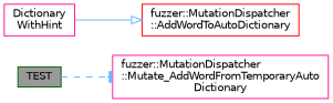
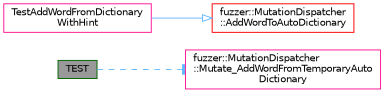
  digraph {
    rankdir=LR
    node [color=deeppink fillcolor=white fontname=Helvetica fontsize=10 shape=box style=filled]
    edge [color=steelblue1 fontname=Helvetica fontsize=10 labelfontname=Helvetica labelfontsize=10]
    n1 [color=darkgreen fillcolor=grey60 fontcolor=black height=0.2 label=TEST width=0.4]
    n2 [height=0.2 label="fuzzer::MutationDispatcher\l::Mutate_AddWordFromTemporaryAuto\lDictionary" width=0.4]
-   n3 [height=0.2 label="Dictionary\lWithHint" width=0.4]
+   n3 [height=0.2 label="TestAddWordFromDictionary\lWithHint" width=0.4]
    n4 [color=red height=0.2 label="fuzzer::MutationDispatcher\l::AddWordToAutoDictionary" width=0.4]
    n1 -> n2 [arrowhead=tee style=dashed]
    n3 -> n4 [arrowhead=onormal style=solid]
  }
